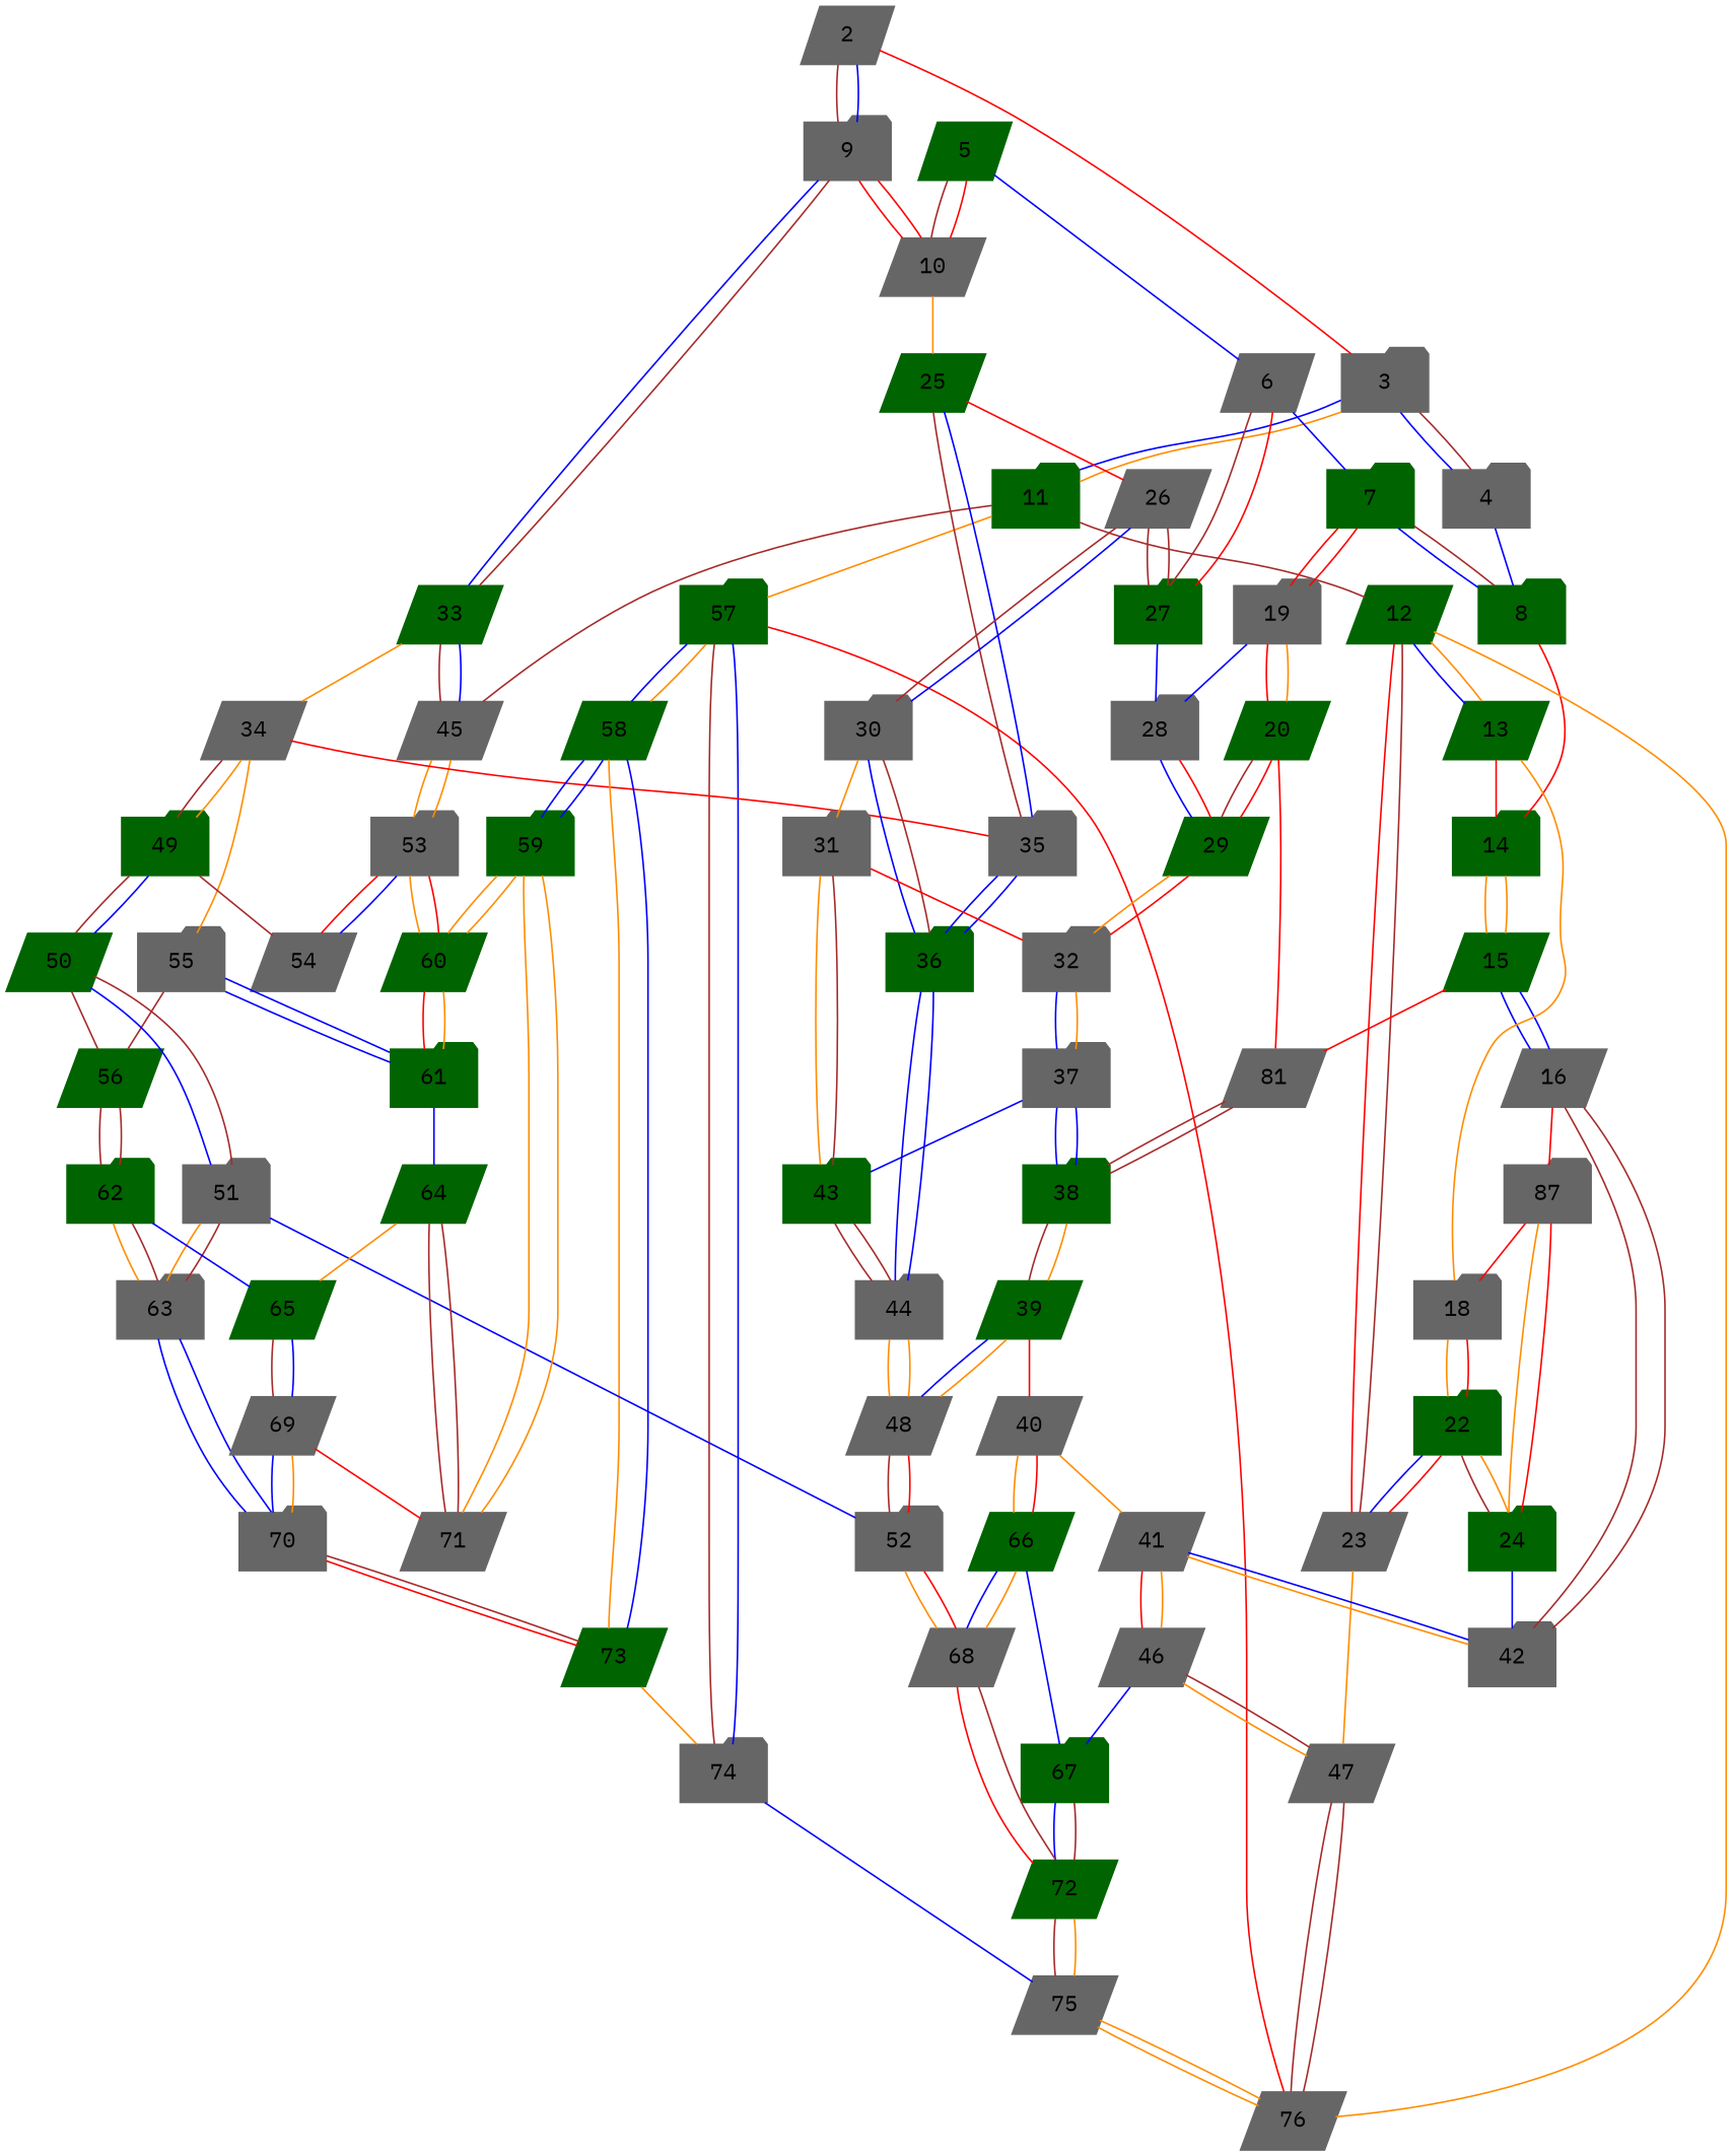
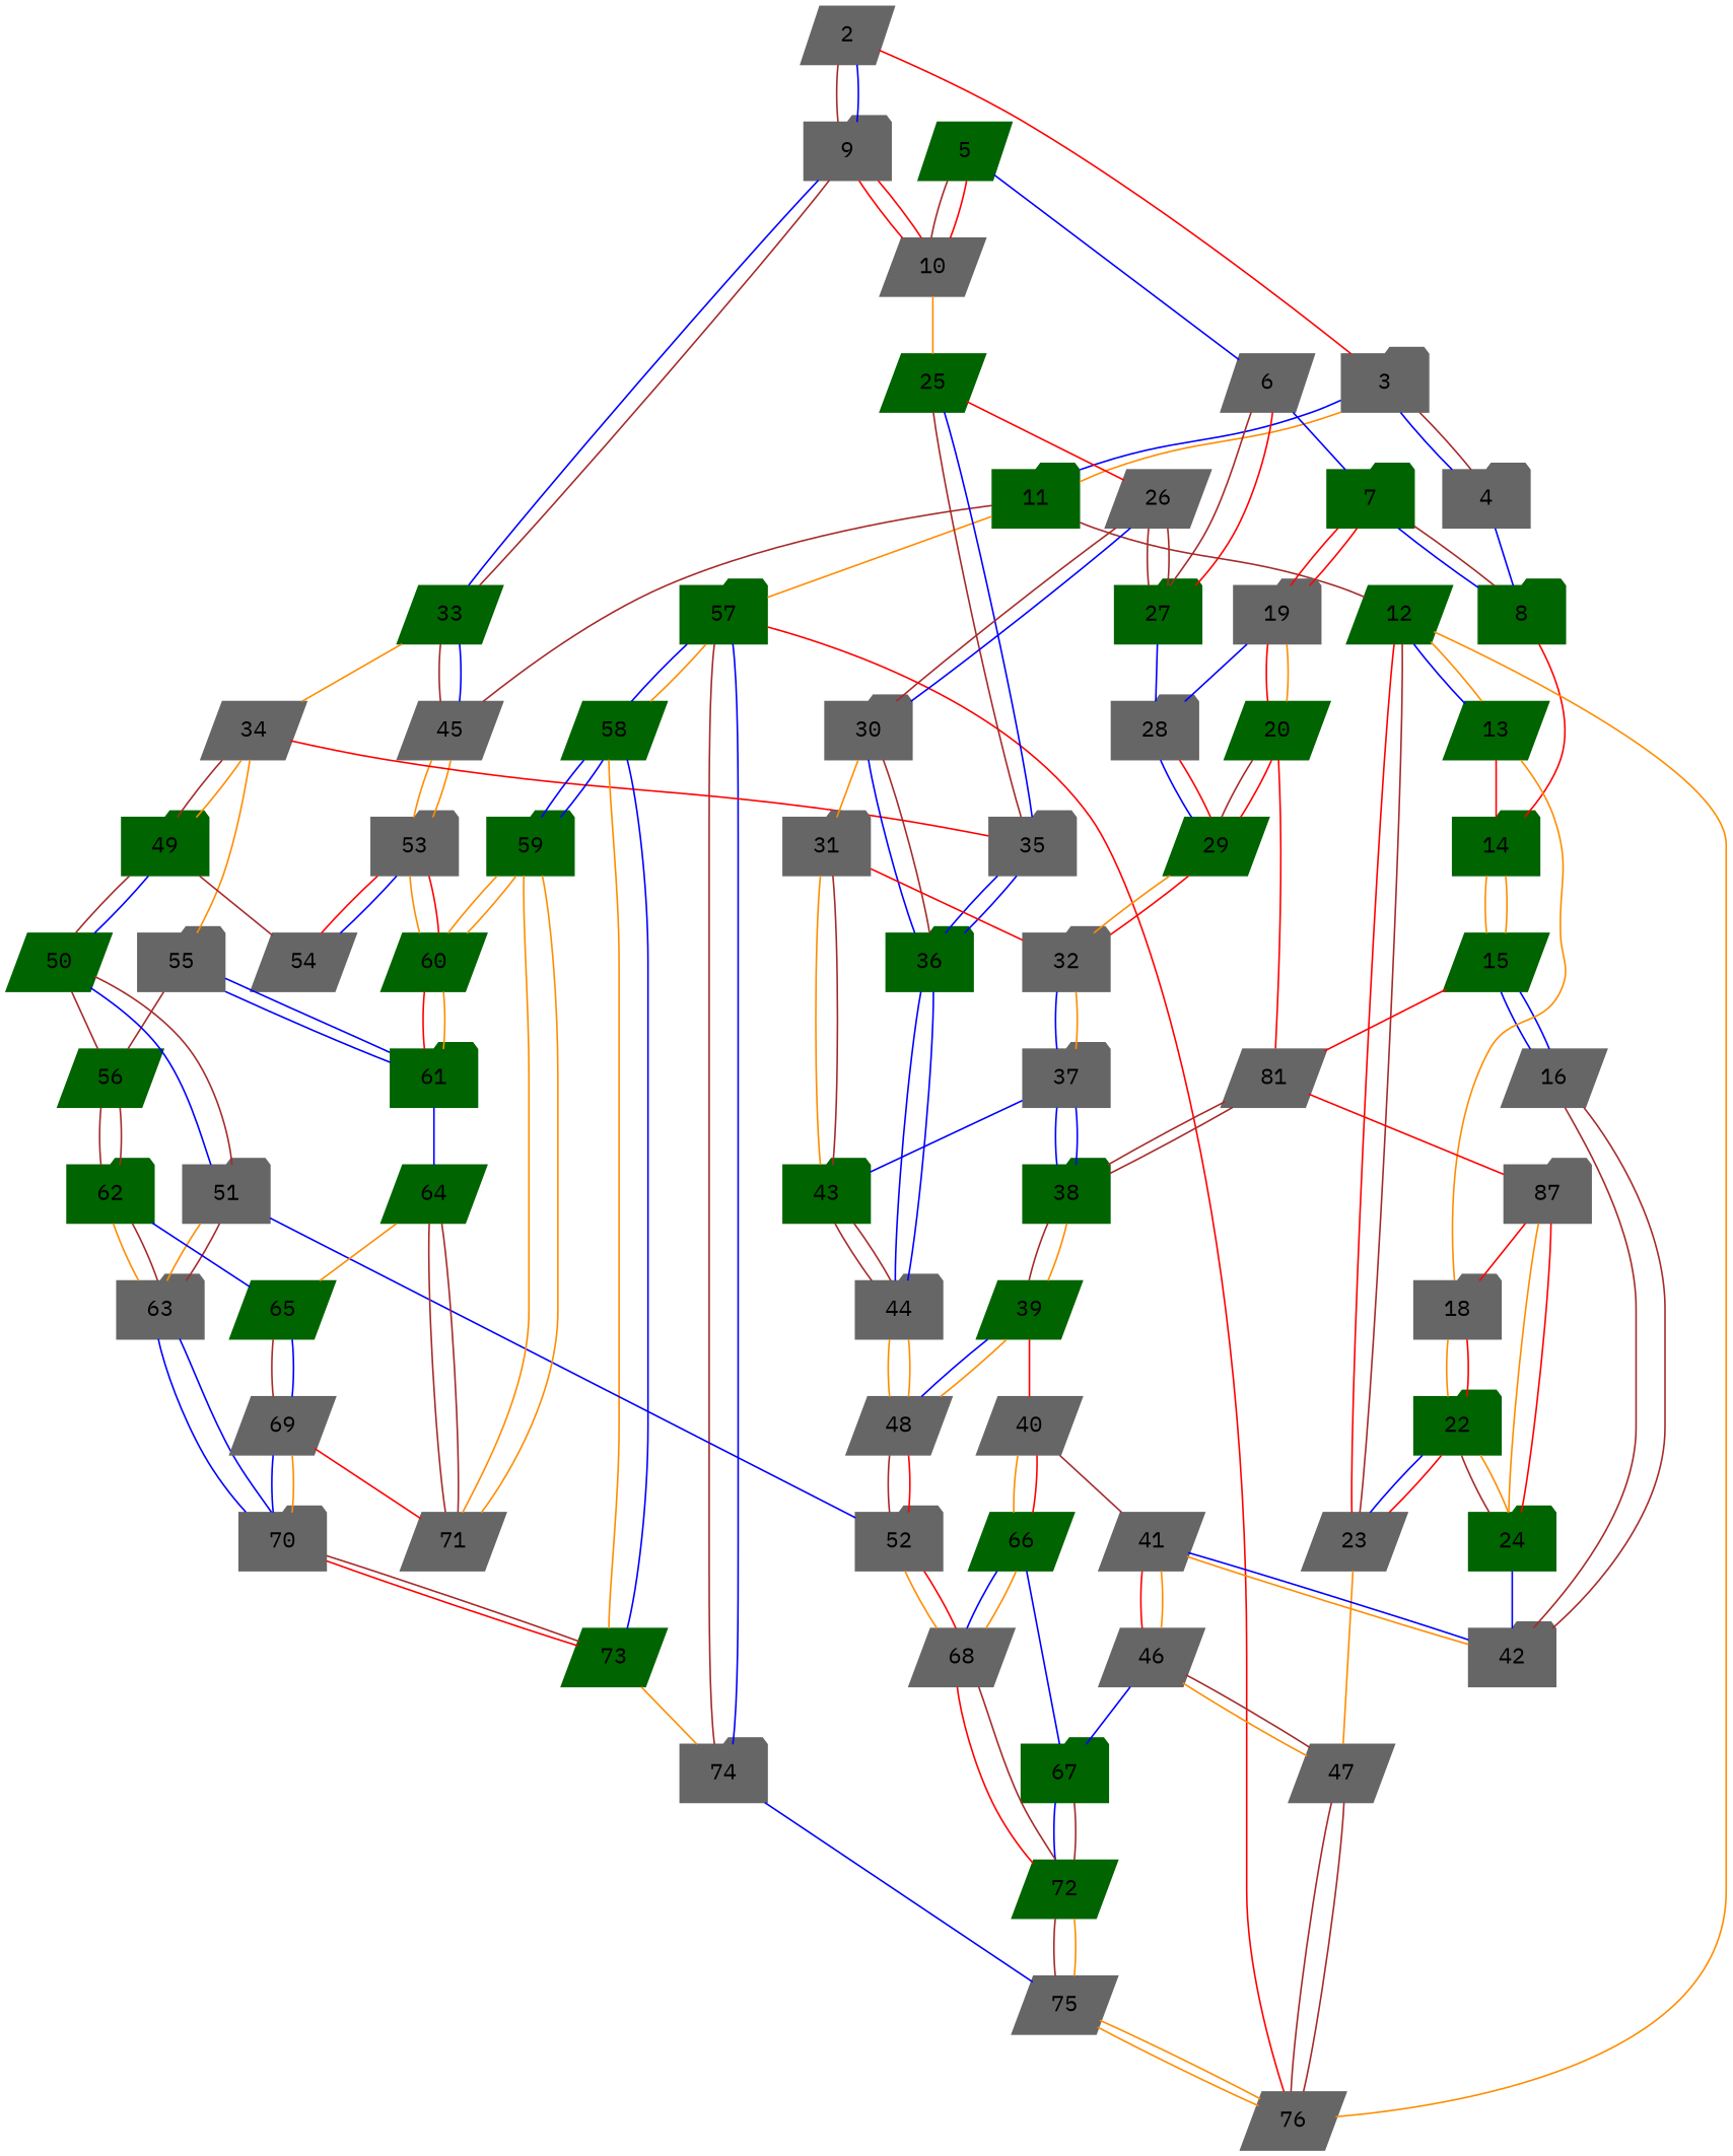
  graph {
    fontname="IBM Plex Mono"
    node [color=gray40 fontname="IBM Plex Mono" shape=parallelogram style=filled]
    edge [color=blue fontname="IBM Plex Mono"]
    3 [shape=folder]
    2
    9 [shape=folder]
    5 [color=darkgreen]
    6
    10
    4 [shape=folder]
    11 [color=darkgreen shape=folder]
    33 [color=darkgreen]
    8 [color=darkgreen shape=folder]
    12 [color=darkgreen]
    45
    57 [color=darkgreen shape=folder]
    14 [color=darkgreen shape=folder]
    7 [color=darkgreen shape=folder]
    27 [color=darkgreen shape=folder]
    25 [color=darkgreen]
    19 [shape=folder]
    28 [shape=folder]
    20 [color=darkgreen]
    15 [color=darkgreen]
    34
    26
    35 [shape=folder]
    13 [color=darkgreen]
    23
    76
    53 [shape=folder]
    58 [color=darkgreen]
    74 [shape=folder]
    18 [shape=folder]
    47
    22 [color=darkgreen shape=folder]
    16
    n35 [label=81]
    n36 [label=87 shape=folder]
    42 [shape=folder]
    38 [color=darkgreen shape=folder]
    24 [color=darkgreen shape=folder]
    29 [color=darkgreen]
    32 [shape=folder]
    39 [color=darkgreen]
    30 [shape=folder]
    36 [color=darkgreen shape=folder]
    31 [shape=folder]
    37 [shape=folder]
    43 [color=darkgreen shape=folder]
    44 [shape=folder]
    49 [color=darkgreen shape=folder]
    55 [shape=folder]
    50 [color=darkgreen]
    54
    48
    40
    41
    66 [color=darkgreen]
    52 [shape=folder]
    46
    67 [color=darkgreen shape=folder]
    68
    60 [color=darkgreen]
    72 [color=darkgreen]
    51 [shape=folder]
    56 [color=darkgreen]
    63 [shape=folder]
    62 [color=darkgreen shape=folder]
    70 [shape=folder]
    61 [color=darkgreen shape=folder]
    64 [color=darkgreen]
    65 [color=darkgreen]
    59 [color=darkgreen shape=folder]
    73 [color=darkgreen]
    75
    71
    69
    3 -- 4
    3 -- 4 [color=brown]
    3 -- 11
    3 -- 11 [color=darkorange]
    2 -- 3 [color=red]
    2 -- 9 [color=brown]
    2 -- 9
    9 -- 10 [color=red]
    9 -- 10 [color=red]
    9 -- 33
    9 -- 33 [color=brown]
    5 -- 6
    5 -- 10 [color=brown]
    5 -- 10 [color=red]
    6 -- 7
    6 -- 27 [color=brown]
    6 -- 27 [color=red]
    10 -- 25 [color=darkorange]
    4 -- 8
    11 -- 12 [color=brown]
    11 -- 45 [color=brown]
    11 -- 57 [color=darkorange]
    33 -- 45 [color=brown]
    33 -- 45
    33 -- 34 [color=darkorange]
    8 -- 14 [color=red]
    12 -- 13
    12 -- 13 [color=darkorange]
    12 -- 23 [color=red]
    12 -- 23 [color=brown]
    12 -- 76 [color=darkorange]
    45 -- 53 [color=darkorange]
    45 -- 53 [color=darkorange]
    57 -- 76 [color=red]
    57 -- 58
    57 -- 58 [color=darkorange]
    57 -- 74 [color=brown]
    57 -- 74
    14 -- 15 [color=darkorange]
    14 -- 15 [color=darkorange]
    7 -- 8
    7 -- 8 [color=brown]
    7 -- 19 [color=red]
    7 -- 19 [color=red]
    27 -- 28
    25 -- 26 [color=red]
    25 -- 35 [color=brown]
    25 -- 35
    19 -- 28
    19 -- 20 [color=red]
    19 -- 20 [color=darkorange]
    28 -- 29
    28 -- 29 [color=red]
    20 -- n35 [color=red]
    20 -- 29 [color=brown]
    20 -- 29 [color=red]
    15 -- 16
    15 -- 16
    15 -- n35 [color=red]
    34 -- 35 [color=red]
    34 -- 49 [color=brown]
    34 -- 49 [color=darkorange]
    34 -- 55 [color=darkorange]
    26 -- 27 [color=brown]
    26 -- 27 [color=brown]
    26 -- 30 [color=brown]
    26 -- 30
    35 -- 36
    35 -- 36
    13 -- 14 [color=red]
    13 -- 18 [color=darkorange]
    23 -- 47 [color=darkorange]
    53 -- 54 [color=red]
    53 -- 54
    53 -- 60 [color=darkorange]
    53 -- 60 [color=red]
    58 -- 59
    58 -- 59
    58 -- 73 [color=darkorange]
    58 -- 73
    74 -- 75
    18 -- 22 [color=darkorange]
    18 -- 22 [color=red]
    47 -- 76 [color=brown]
    47 -- 76 [color=brown]
    22 -- 23
    22 -- 23 [color=red]
    22 -- 24 [color=brown]
    22 -- 24 [color=darkorange]
-   16 -- n36 [color=red]
+   n35 -- n36 [color=red]
    16 -- 42 [color=brown]
    16 -- 42 [color=brown]
    n35 -- 38 [color=brown]
    n35 -- 38 [color=brown]
    n36 -- 18 [color=red]
    n36 -- 24 [color=darkorange]
    n36 -- 24 [color=red]
    38 -- 39 [color=brown]
    38 -- 39 [color=darkorange]
    24 -- 42
    29 -- 32 [color=darkorange]
    29 -- 32 [color=red]
    32 -- 37
    32 -- 37 [color=darkorange]
    39 -- 48
    39 -- 48 [color=darkorange]
    39 -- 40 [color=red]
    30 -- 36
    30 -- 36 [color=brown]
    30 -- 31 [color=darkorange]
    36 -- 44
    36 -- 44
    31 -- 32 [color=red]
    31 -- 43 [color=darkorange]
    31 -- 43 [color=brown]
    37 -- 38
    37 -- 38
    37 -- 43
    43 -- 44 [color=brown]
    43 -- 44 [color=brown]
    44 -- 48 [color=darkorange]
    44 -- 48 [color=darkorange]
    49 -- 50 [color=brown]
    49 -- 50
    49 -- 54 [color=brown]
    55 -- 56 [color=brown]
    55 -- 61
    55 -- 61
    50 -- 51
    50 -- 51 [color=brown]
    50 -- 56 [color=brown]
    48 -- 52 [color=brown]
    48 -- 52 [color=red]
-   40 -- 41 [color=darkorange]
+   40 -- 41 [color=brown]
    40 -- 66 [color=darkorange]
    40 -- 66 [color=red]
    41 -- 42 [color=darkorange]
    41 -- 42
    41 -- 46 [color=red]
    41 -- 46 [color=darkorange]
    66 -- 67
    66 -- 68
    66 -- 68 [color=darkorange]
    52 -- 68 [color=darkorange]
    52 -- 68 [color=red]
    46 -- 47 [color=darkorange]
    46 -- 47 [color=brown]
    46 -- 67
    67 -- 72
    67 -- 72 [color=brown]
    68 -- 72 [color=red]
    68 -- 72 [color=brown]
    60 -- 61 [color=red]
    60 -- 61 [color=darkorange]
    72 -- 75 [color=brown]
    72 -- 75 [color=darkorange]
    51 -- 52
    51 -- 63 [color=darkorange]
    51 -- 63 [color=brown]
    56 -- 62 [color=brown]
    56 -- 62 [color=brown]
    63 -- 70
    63 -- 70
    62 -- 63 [color=darkorange]
    62 -- 63 [color=brown]
    62 -- 65
    70 -- 73 [color=red]
    70 -- 73 [color=brown]
    61 -- 64
    64 -- 65 [color=darkorange]
    64 -- 71 [color=brown]
    64 -- 71 [color=brown]
    65 -- 69 [color=brown]
    65 -- 69
    59 -- 60 [color=darkorange]
    59 -- 60 [color=darkorange]
    59 -- 71 [color=darkorange]
    59 -- 71 [color=darkorange]
    73 -- 74 [color=darkorange]
    75 -- 76 [color=darkorange]
    75 -- 76 [color=darkorange]
    69 -- 70
    69 -- 70 [color=darkorange]
    69 -- 71 [color=red]
  }
